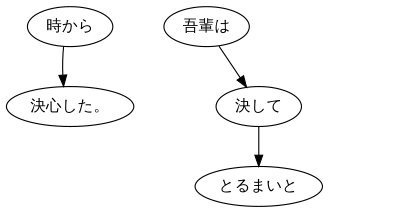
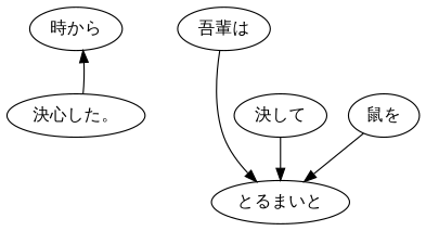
  digraph {
    fontname="Patrick Hand"
    node [fontname="Patrick Hand"]
    edge [fontname="Patrick Hand"]
    n1 [label="時から"]
    n2 [label="決心した。"]
    n3 [label="吾輩は"]
    n4 [label="とるまいと"]
    n5 [label="決して"]
-   n1 -> n2
-   n3 -> n5
+   n6 [label="鼠を"]
+   n2 -> n1
+   n3 -> n4
    n5 -> n4
+   n6 -> n4
  }
